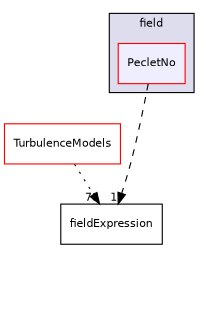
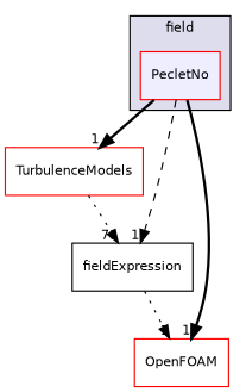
  digraph {
    compound=true
    node [color=red fontname=Helvetica fontsize=10 shape=box]
    edge [headlabel=1 labeldistance=1.5 labelfontname=Helvetica labelfontsize=10 style=bold]
    n1 [fillcolor="#eeeeff" label=PecletNo pencolor=black style=filled]
    n2 [label=TurbulenceModels]
    n3 [label=fieldExpression color=""]
+   n4 [label=OpenFOAM]
    subgraph cluster_1 {
      bgcolor="#ddddee"
      fontname=Helvetica
      fontsize=10
      label=field
      pencolor=black
      n1
    }
+   n1 -> n2
    n1 -> n3 [style=dashed]
+   n1 -> n4
    n2 -> n3 [headlabel=78 style=dotted]
+   n3 -> n4 [style=dotted]
  }
